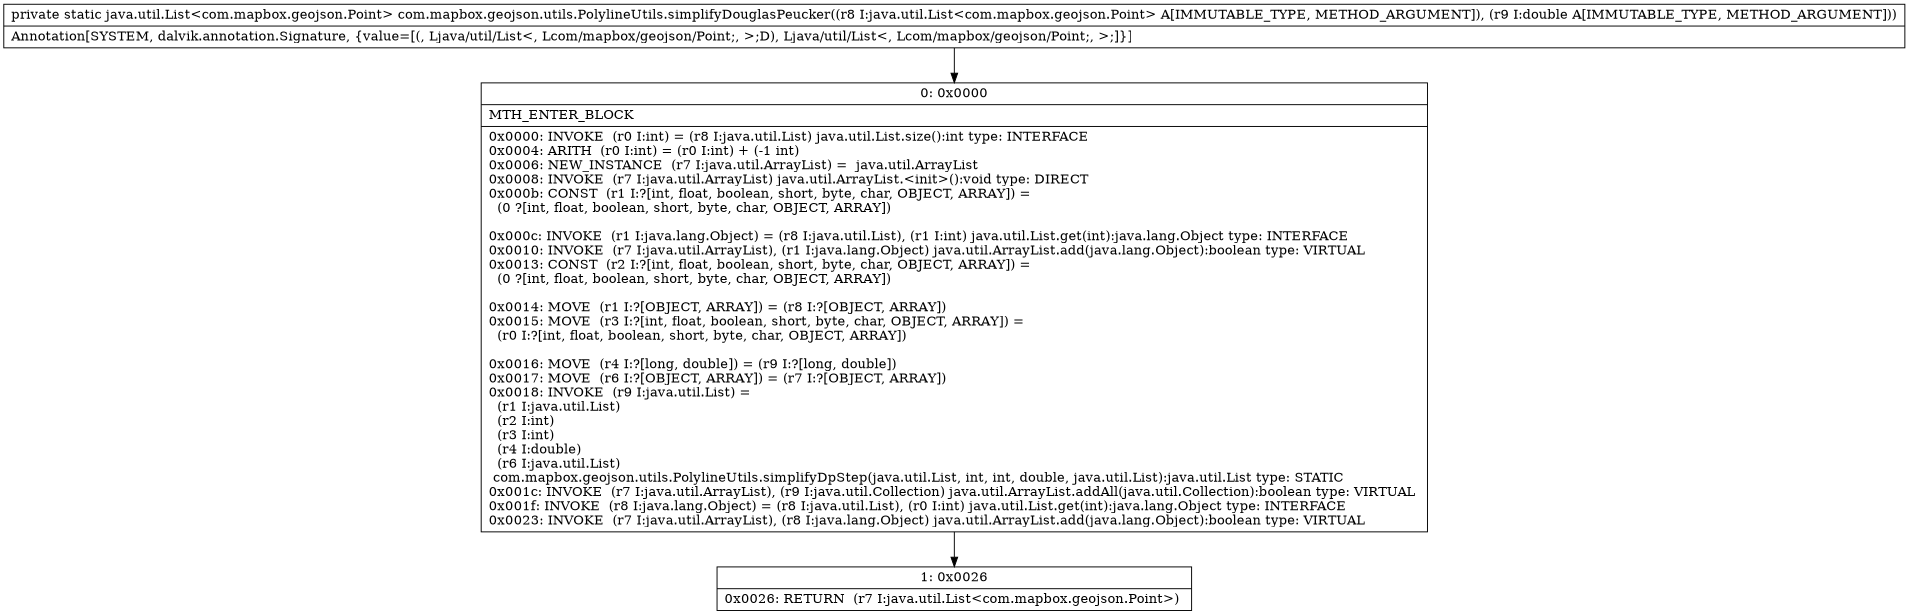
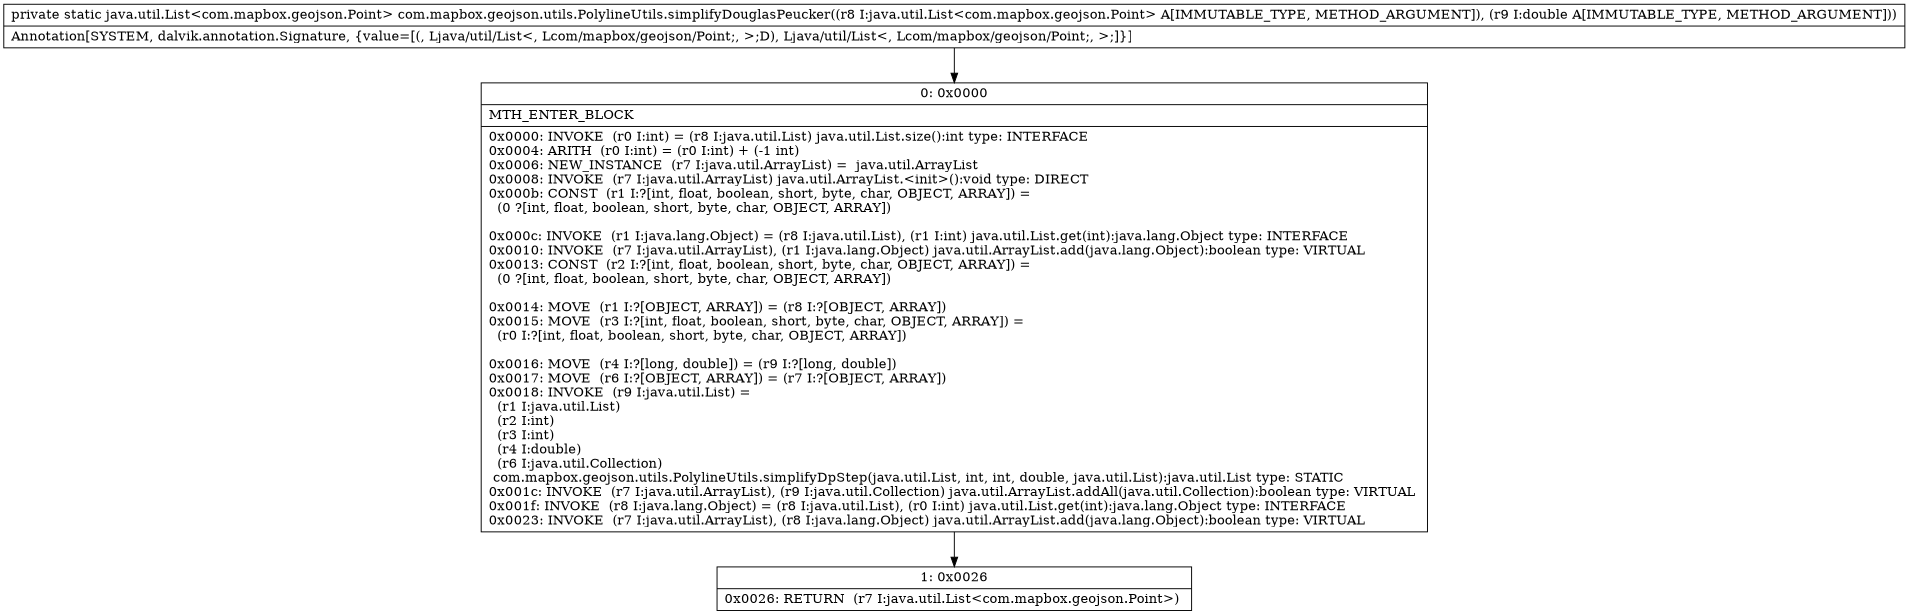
  digraph {
    node [shape=record]
-   n1 [label="{0\:\ 0x0000|MTH_ENTER_BLOCK\l|0x0000: INVOKE  (r0 I:int) = (r8 I:java.util.List) java.util.List.size():int type: INTERFACE \l0x0004: ARITH  (r0 I:int) = (r0 I:int) + (\-1 int) \l0x0006: NEW_INSTANCE  (r7 I:java.util.ArrayList) =  java.util.ArrayList \l0x0008: INVOKE  (r7 I:java.util.ArrayList) java.util.ArrayList.\<init\>():void type: DIRECT \l0x000b: CONST  (r1 I:?[int, float, boolean, short, byte, char, OBJECT, ARRAY]) = \l  (0 ?[int, float, boolean, short, byte, char, OBJECT, ARRAY])\l \l0x000c: INVOKE  (r1 I:java.lang.Object) = (r8 I:java.util.List), (r1 I:int) java.util.List.get(int):java.lang.Object type: INTERFACE \l0x0010: INVOKE  (r7 I:java.util.ArrayList), (r1 I:java.lang.Object) java.util.ArrayList.add(java.lang.Object):boolean type: VIRTUAL \l0x0013: CONST  (r2 I:?[int, float, boolean, short, byte, char, OBJECT, ARRAY]) = \l  (0 ?[int, float, boolean, short, byte, char, OBJECT, ARRAY])\l \l0x0014: MOVE  (r1 I:?[OBJECT, ARRAY]) = (r8 I:?[OBJECT, ARRAY]) \l0x0015: MOVE  (r3 I:?[int, float, boolean, short, byte, char, OBJECT, ARRAY]) = \l  (r0 I:?[int, float, boolean, short, byte, char, OBJECT, ARRAY])\l \l0x0016: MOVE  (r4 I:?[long, double]) = (r9 I:?[long, double]) \l0x0017: MOVE  (r6 I:?[OBJECT, ARRAY]) = (r7 I:?[OBJECT, ARRAY]) \l0x0018: INVOKE  (r9 I:java.util.List) = \l  (r1 I:java.util.List)\l  (r2 I:int)\l  (r3 I:int)\l  (r4 I:double)\l  (r6 I:java.util.List)\l com.mapbox.geojson.utils.PolylineUtils.simplifyDpStep(java.util.List, int, int, double, java.util.List):java.util.List type: STATIC \l0x001c: INVOKE  (r7 I:java.util.ArrayList), (r9 I:java.util.Collection) java.util.ArrayList.addAll(java.util.Collection):boolean type: VIRTUAL \l0x001f: INVOKE  (r8 I:java.lang.Object) = (r8 I:java.util.List), (r0 I:int) java.util.List.get(int):java.lang.Object type: INTERFACE \l0x0023: INVOKE  (r7 I:java.util.ArrayList), (r8 I:java.lang.Object) java.util.ArrayList.add(java.lang.Object):boolean type: VIRTUAL \l}"]
+   n1 [label="{0\:\ 0x0000|MTH_ENTER_BLOCK\l|0x0000: INVOKE  (r0 I:int) = (r8 I:java.util.List) java.util.List.size():int type: INTERFACE \l0x0004: ARITH  (r0 I:int) = (r0 I:int) + (\-1 int) \l0x0006: NEW_INSTANCE  (r7 I:java.util.ArrayList) =  java.util.ArrayList \l0x0008: INVOKE  (r7 I:java.util.ArrayList) java.util.ArrayList.\<init\>():void type: DIRECT \l0x000b: CONST  (r1 I:?[int, float, boolean, short, byte, char, OBJECT, ARRAY]) = \l  (0 ?[int, float, boolean, short, byte, char, OBJECT, ARRAY])\l \l0x000c: INVOKE  (r1 I:java.lang.Object) = (r8 I:java.util.List), (r1 I:int) java.util.List.get(int):java.lang.Object type: INTERFACE \l0x0010: INVOKE  (r7 I:java.util.ArrayList), (r1 I:java.lang.Object) java.util.ArrayList.add(java.lang.Object):boolean type: VIRTUAL \l0x0013: CONST  (r2 I:?[int, float, boolean, short, byte, char, OBJECT, ARRAY]) = \l  (0 ?[int, float, boolean, short, byte, char, OBJECT, ARRAY])\l \l0x0014: MOVE  (r1 I:?[OBJECT, ARRAY]) = (r8 I:?[OBJECT, ARRAY]) \l0x0015: MOVE  (r3 I:?[int, float, boolean, short, byte, char, OBJECT, ARRAY]) = \l  (r0 I:?[int, float, boolean, short, byte, char, OBJECT, ARRAY])\l \l0x0016: MOVE  (r4 I:?[long, double]) = (r9 I:?[long, double]) \l0x0017: MOVE  (r6 I:?[OBJECT, ARRAY]) = (r7 I:?[OBJECT, ARRAY]) \l0x0018: INVOKE  (r9 I:java.util.List) = \l  (r1 I:java.util.List)\l  (r2 I:int)\l  (r3 I:int)\l  (r4 I:double)\l  (r6 I:java.util.Collection)\l com.mapbox.geojson.utils.PolylineUtils.simplifyDpStep(java.util.List, int, int, double, java.util.List):java.util.List type: STATIC \l0x001c: INVOKE  (r7 I:java.util.ArrayList), (r9 I:java.util.Collection) java.util.ArrayList.addAll(java.util.Collection):boolean type: VIRTUAL \l0x001f: INVOKE  (r8 I:java.lang.Object) = (r8 I:java.util.List), (r0 I:int) java.util.List.get(int):java.lang.Object type: INTERFACE \l0x0023: INVOKE  (r7 I:java.util.ArrayList), (r8 I:java.lang.Object) java.util.ArrayList.add(java.lang.Object):boolean type: VIRTUAL \l}"]
    n2 [label="{1\:\ 0x0026|0x0026: RETURN  (r7 I:java.util.List\<com.mapbox.geojson.Point\>) \l}"]
    n3 [label="{private static java.util.List\<com.mapbox.geojson.Point\> com.mapbox.geojson.utils.PolylineUtils.simplifyDouglasPeucker((r8 I:java.util.List\<com.mapbox.geojson.Point\> A[IMMUTABLE_TYPE, METHOD_ARGUMENT]), (r9 I:double A[IMMUTABLE_TYPE, METHOD_ARGUMENT]))  | Annotation[SYSTEM, dalvik.annotation.Signature, \{value=[(, Ljava\/util\/List\<, Lcom\/mapbox\/geojson\/Point;, \>;D), Ljava\/util\/List\<, Lcom\/mapbox\/geojson\/Point;, \>;]\}]\l}"]
    n1 -> n2
    n3 -> n1
  }
